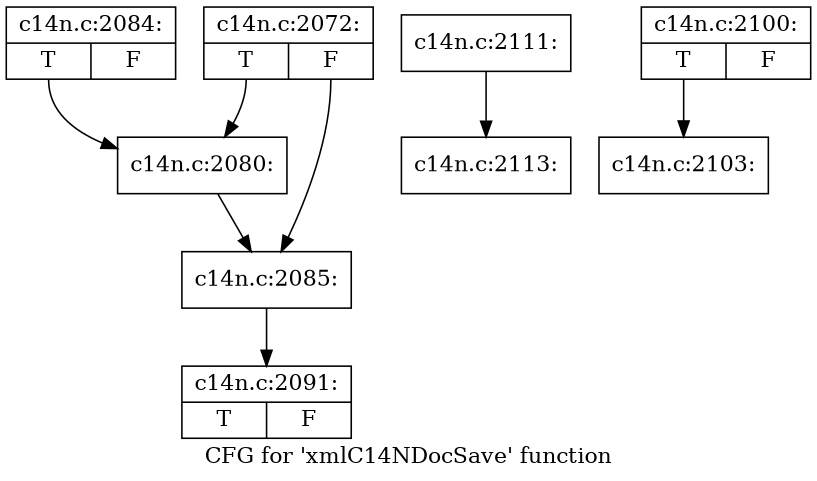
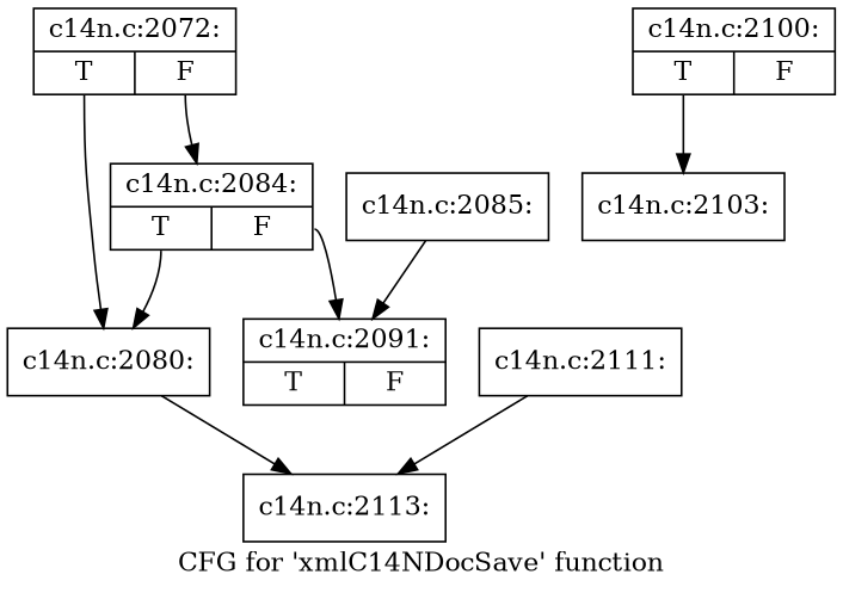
  digraph {
    label="CFG for 'xmlC14NDocSave' function"
    node [shape=record]
    n1 [label="{c14n.c:2072:|{<s0>T|<s1>F}}"]
    n2 [label="{c14n.c:2080:}"]
    n3 [label="{c14n.c:2084:|{<s0>T|<s1>F}}"]
    n4 [label="{c14n.c:2113:}"]
    n5 [label="{c14n.c:2091:|{<s0>T|<s1>F}}"]
    n6 [label="{c14n.c:2085:}"]
    n7 [label="{c14n.c:2100:|{<s0>T|<s1>F}}"]
    n8 [label="{c14n.c:2103:}"]
    n9 [label="{c14n.c:2111:}"]
    n1 -> n2 [tailport=s0]
-   n1 -> n6 [tailport=s1]
-   n2 -> n6
+   n1 -> n3 [tailport=s1]
+   n2 -> n4
    n3 -> n2 [tailport=s0]
+   n3 -> n5 [tailport=s1]
    n6 -> n5
    n7 -> n8 [tailport=s0]
    n9 -> n4
  }
